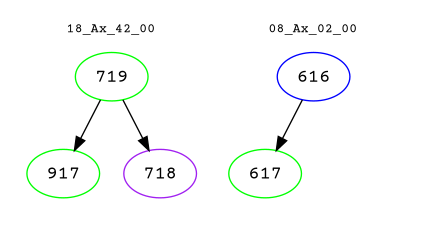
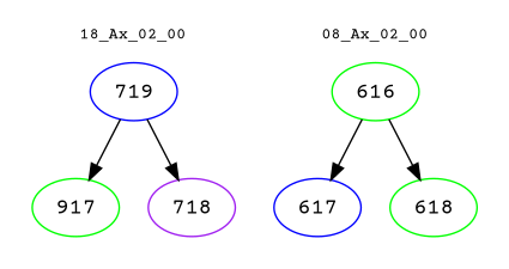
  digraph {
    fontname="Courier Prime"
    node [color=blue fontname="Courier Prime"]
    edge [color=black fontname="Courier Prime"]
-   n1 [color=green label=719]
+   n1 [label=719]
    n2 [color=green label=917]
    n3 [color=purple label=718]
-   n4 [label=616]
-   n5 [color=green label=617]
+   n4 [color=green label=616]
+   n5 [label=617]
+   n6 [color=green label=618]
    subgraph cluster_1 {
      color=white
      fontsize=10
-     label="18_Ax_42_00"
+     label="18_Ax_02_00"
      n1
      n2
      n3
    }
    subgraph cluster_2 {
      color=white
      fontsize=10
      label="08_Ax_02_00"
      n4
      n5
+     n6
    }
    n1 -> n2
    n1 -> n3
    n4 -> n5
+   n4 -> n6
  }
